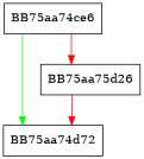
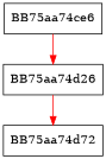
  digraph {
    splines=ortho
    node [shape=box]
    edge [color=red]
    n1 [label=BB75aa74ce6]
    BB75aa74d72
-   BB75aa74d26 [label=BB75aa75d26]
-   n1 -> BB75aa74d72 [color=green]
+   BB75aa74d26
    n1 -> BB75aa74d26
    BB75aa74d26 -> BB75aa74d72
  }
